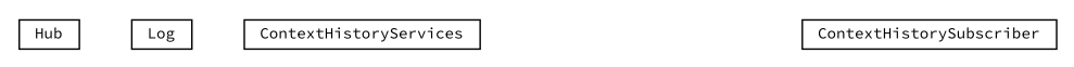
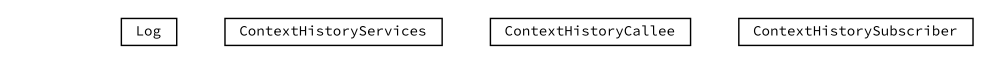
  digraph {
    nodesep=0.25
    ranksep=0.5
    fontname="Source Code Pro"
    node [fontcolor=black fontname="Source Code Pro" fontsize=10.0 shape=plaintext]
-   n1 [label=<<table title="org.universAAL.context.che.Hub" border="0" cellborder="1" cellspacing="0" cellpadding="2" port="p" href="./Hub.html"> 		<tr><td><table border="0" cellspacing="0" cellpadding="1"> <tr><td align="center" balign="center"> Hub </td></tr> 		</table></td></tr> 		</table>>]
    n2 [label=<<table title="org.universAAL.context.che.Hub.Log" border="0" cellborder="1" cellspacing="0" cellpadding="2" port="p" href="./Hub.Log.html"> 		<tr><td><table border="0" cellspacing="0" cellpadding="1"> <tr><td align="center" balign="center"> Log </td></tr> 		</table></td></tr> 		</table>>]
    n3 [label=<<table title="org.universAAL.context.che.ContextHistoryServices" border="0" cellborder="1" cellspacing="0" cellpadding="2" port="p" href="./ContextHistoryServices.html"> 		<tr><td><table border="0" cellspacing="0" cellpadding="1"> <tr><td align="center" balign="center"> ContextHistoryServices </td></tr> 		</table></td></tr> 		</table>>]
+   n4 [label=<<table title="org.universAAL.context.che.ContextHistoryCallee" border="0" cellborder="1" cellspacing="0" cellpadding="2" port="p" href="./ContextHistoryCallee.html"> 		<tr><td><table border="0" cellspacing="0" cellpadding="1"> <tr><td align="center" balign="center"> ContextHistoryCallee </td></tr> 		</table></td></tr> 		</table>>]
    n5 [label=<<table title="org.universAAL.context.che.ContextHistorySubscriber" border="0" cellborder="1" cellspacing="0" cellpadding="2" port="p" href="./ContextHistorySubscriber.html"> 		<tr><td><table border="0" cellspacing="0" cellpadding="1"> <tr><td align="center" balign="center"> ContextHistorySubscriber </td></tr> 		</table></td></tr> 		</table>>]
  }
